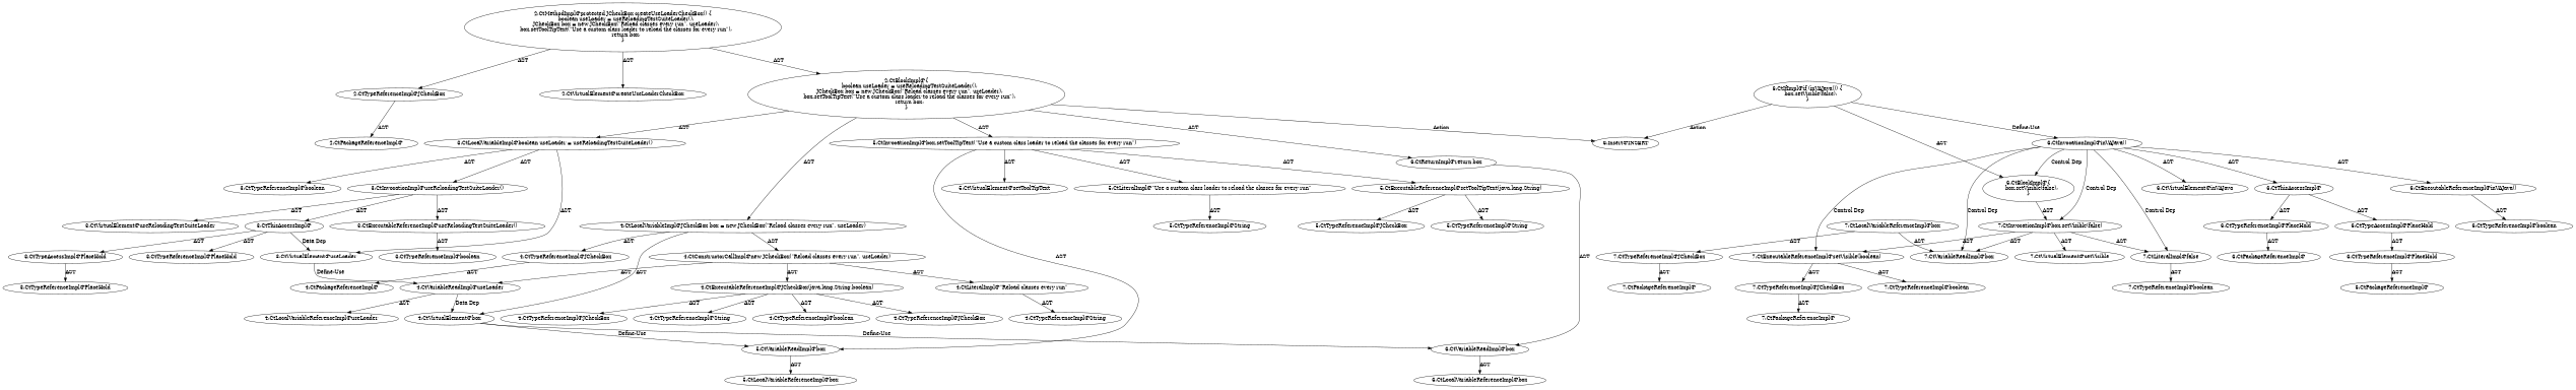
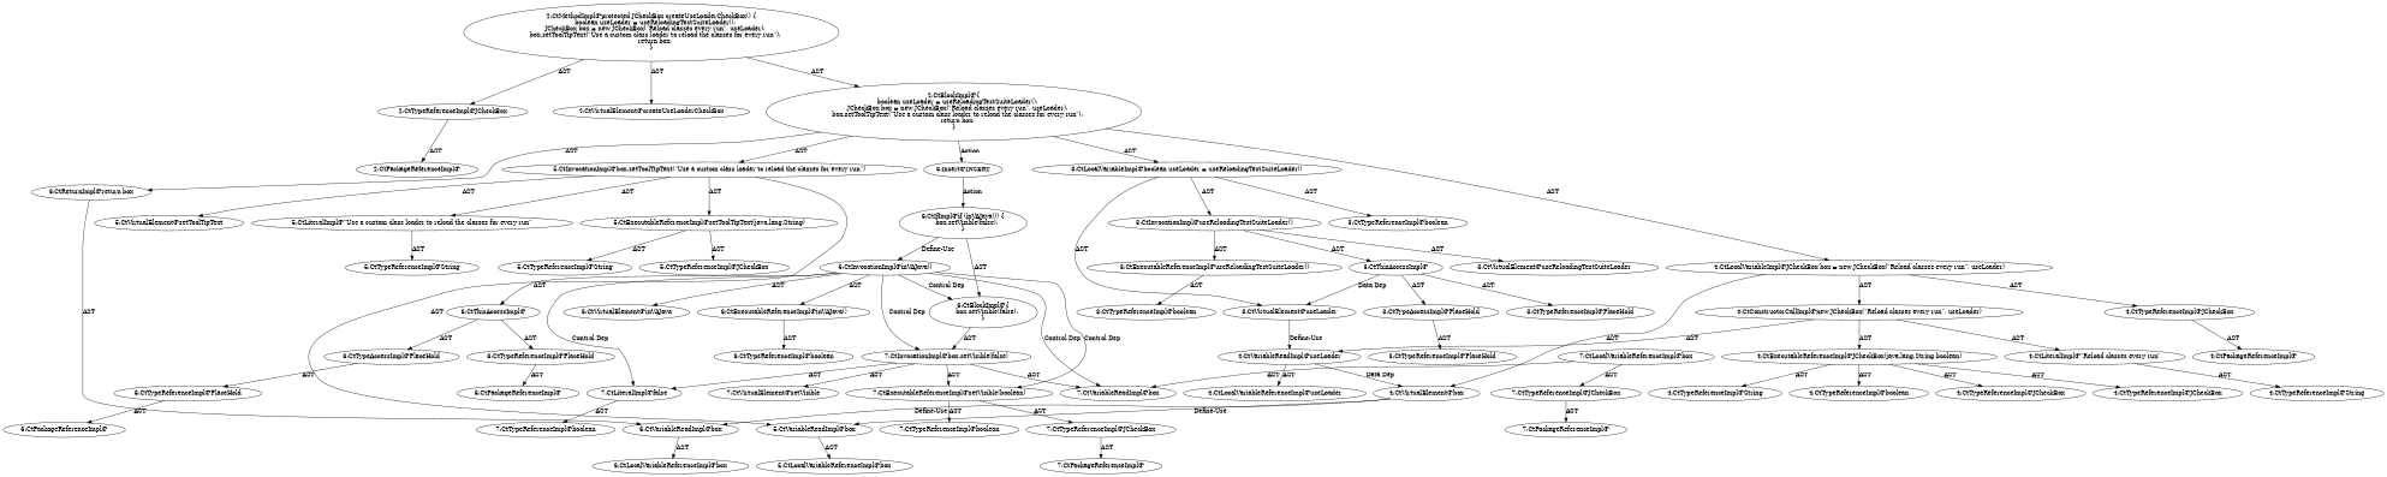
  digraph {
    node [shape=ellipse]
    n1 [label="2:CtTypeReferenceImpl@JCheckBox"]
    n2 [label="2:CtPackageReferenceImpl@"]
    n3 [label="2:CtVirtualElement@createUseLoaderCheckBox"]
    n4 [label="3:CtTypeReferenceImpl@boolean"]
    n5 [label="3:CtExecutableReferenceImpl@useReloadingTestSuiteLoader()"]
    n6 [label="3:CtTypeReferenceImpl@boolean"]
    n7 [label="3:CtVirtualElement@useReloadingTestSuiteLoader"]
    n8 [label="3:CtTypeAccessImpl@PlaceHold"]
    n9 [label="3:CtTypeReferenceImpl@PlaceHold"]
    n10 [label="3:CtThisAccessImpl@"]
    n11 [label="3:CtTypeReferenceImpl@PlaceHold"]
    n12 [label="3:CtVirtualElement@useLoader"]
    n13 [label="4:CtVariableReadImpl@useLoader"]
    n14 [label="3:CtInvocationImpl@useReloadingTestSuiteLoader()"]
    n15 [label="4:CtLocalVariableReferenceImpl@useLoader"]
    n16 [label="4:CtVirtualElement@box"]
    n17 [label="3:CtLocalVariableImpl@boolean useLoader = useReloadingTestSuiteLoader()"]
    n18 [label="4:CtTypeReferenceImpl@JCheckBox"]
    n19 [label="4:CtPackageReferenceImpl@"]
    n20 [label="4:CtExecutableReferenceImpl@JCheckBox(java.lang.String,boolean)"]
    n21 [label="4:CtTypeReferenceImpl@JCheckBox"]
    n22 [label="4:CtTypeReferenceImpl@JCheckBox"]
    n23 [label="4:CtTypeReferenceImpl@String"]
    n24 [label="4:CtTypeReferenceImpl@boolean"]
    n25 [label="4:CtLiteralImpl@\"Reload classes every run\""]
    n26 [label="4:CtTypeReferenceImpl@String"]
    n27 [label="5:CtVariableReadImpl@box"]
    n28 [label="6:CtVariableReadImpl@box"]
    n29 [label="4:CtConstructorCallImpl@new JCheckBox(\"Reload classes every run\", useLoader)"]
    n30 [label="5:CtLocalVariableReferenceImpl@box"]
    n31 [label="6:CtLocalVariableReferenceImpl@box"]
    n32 [label="4:CtLocalVariableImpl@JCheckBox box = new JCheckBox(\"Reload classes every run\", useLoader)"]
    n33 [label="5:CtExecutableReferenceImpl@setToolTipText(java.lang.String)"]
    n34 [label="5:CtTypeReferenceImpl@JCheckBox"]
    n35 [label="5:CtTypeReferenceImpl@String"]
    n36 [label="5:CtVirtualElement@setToolTipText"]
    n37 [label="5:CtLiteralImpl@\"Use a custom class loader to reload the classes for every run\""]
    n38 [label="5:CtTypeReferenceImpl@String"]
    n39 [label="5:CtInvocationImpl@box.setToolTipText(\"Use a custom class loader to reload the classes for every run\")"]
    n40 [label="6:CtReturnImpl@return box"]
    n41 [label="2:CtBlockImpl@\{\n    boolean useLoader = useReloadingTestSuiteLoader();\n    JCheckBox box = new JCheckBox(\"Reload classes every run\", useLoader);\n    box.setToolTipText(\"Use a custom class loader to reload the classes for every run\");\n    return box;\n\}"]
    n42 [label="6:Insert@INSERT"]
    n43 [label="6:CtIfImpl@if (inVAJava()) \{\n    box.setVisible(false);\n\}"]
    n44 [label="2:CtMethodImpl@protected JCheckBox createUseLoaderCheckBox() \{\n    boolean useLoader = useReloadingTestSuiteLoader();\n    JCheckBox box = new JCheckBox(\"Reload classes every run\", useLoader);\n    box.setToolTipText(\"Use a custom class loader to reload the classes for every run\");\n    return box;\n\}"]
    n45 [label="6:CtInvocationImpl@inVAJava()"]
    n46 [label="6:CtBlockImpl@\{\n    box.setVisible(false);\n\}"]
    n47 [label="6:CtPackageReferenceImpl@"]
    n48 [label="6:CtTypeReferenceImpl@PlaceHold"]
    n49 [label="6:CtPackageReferenceImpl@"]
    n50 [label="6:CtTypeReferenceImpl@PlaceHold"]
    n51 [label="6:CtTypeAccessImpl@PlaceHold"]
    n52 [label="6:CtThisAccessImpl@"]
    n53 [label="6:CtTypeReferenceImpl@boolean"]
    n54 [label="6:CtExecutableReferenceImpl@inVAJava()"]
    n55 [label="6:CtVirtualElement@inVAJava"]
    n56 [label="7:CtVariableReadImpl@box"]
    n57 [label="7:CtExecutableReferenceImpl@setVisible(boolean)"]
    n58 [label="7:CtLiteralImpl@false"]
    n59 [label="7:CtInvocationImpl@box.setVisible(false)"]
    n60 [label="7:CtTypeReferenceImpl@JCheckBox"]
    n61 [label="7:CtTypeReferenceImpl@boolean"]
    n62 [label="7:CtTypeReferenceImpl@boolean"]
    n63 [label="7:CtVirtualElement@setVisible"]
    n64 [label="7:CtPackageReferenceImpl@"]
    n65 [label="7:CtTypeReferenceImpl@JCheckBox"]
    n66 [label="7:CtLocalVariableReferenceImpl@box"]
    n67 [label="7:CtPackageReferenceImpl@"]
    n1 -> n2 [label=AST]
    n5 -> n6 [label=AST]
    n8 -> n9 [label=AST]
    n10 -> n8 [label=AST]
    n10 -> n11 [label=AST]
    n10 -> n12 [label="Data Dep"]
    n12 -> n13 [label="Define-Use"]
    n13 -> n15 [label=AST]
    n13 -> n16 [label="Data Dep"]
    n14 -> n5 [label=AST]
    n14 -> n7 [label=AST]
    n14 -> n10 [label=AST]
    n16 -> n27 [label="Define-Use"]
    n16 -> n28 [label="Define-Use"]
    n17 -> n4 [label=AST]
    n17 -> n12 [label=AST]
    n17 -> n14 [label=AST]
    n18 -> n19 [label=AST]
    n20 -> n21 [label=AST]
    n20 -> n22 [label=AST]
    n20 -> n23 [label=AST]
    n20 -> n24 [label=AST]
    n25 -> n26 [label=AST]
    n27 -> n30 [label=AST]
    n28 -> n31 [label=AST]
    n29 -> n13 [label=AST]
    n29 -> n20 [label=AST]
    n29 -> n25 [label=AST]
    n32 -> n16 [label=AST]
    n32 -> n18 [label=AST]
    n32 -> n29 [label=AST]
    n33 -> n34 [label=AST]
    n33 -> n35 [label=AST]
    n37 -> n38 [label=AST]
    n39 -> n27 [label=AST]
    n39 -> n33 [label=AST]
    n39 -> n36 [label=AST]
    n39 -> n37 [label=AST]
    n40 -> n28 [label=AST]
    n41 -> n17 [label=AST]
    n41 -> n32 [label=AST]
    n41 -> n39 [label=AST]
    n41 -> n40 [label=AST]
    n41 -> n42 [label=Action]
-   n43 -> n42 [label=Action]
+   n42 -> n43 [label=Action]
    n43 -> n45 [label="Define-Use"]
    n43 -> n46 [label=AST]
    n44 -> n1 [label=AST]
    n44 -> n3 [label=AST]
    n44 -> n41 [label=AST]
    n45 -> n46 [label="Control Dep"]
    n45 -> n52 [label=AST]
    n45 -> n54 [label=AST]
    n45 -> n55 [label=AST]
    n45 -> n56 [label="Control Dep"]
    n45 -> n57 [label="Control Dep"]
    n45 -> n58 [label="Control Dep"]
    n45 -> n59 [label="Control Dep"]
    n46 -> n59 [label=AST]
    n48 -> n47 [label=AST]
    n50 -> n49 [label=AST]
    n51 -> n50 [label=AST]
    n52 -> n48 [label=AST]
    n52 -> n51 [label=AST]
    n54 -> n53 [label=AST]
    n57 -> n60 [label=AST]
    n57 -> n61 [label=AST]
    n58 -> n62 [label=AST]
    n59 -> n56 [label=AST]
    n59 -> n57 [label=AST]
    n59 -> n58 [label=AST]
    n59 -> n63 [label=AST]
    n60 -> n67 [label=AST]
    n65 -> n64 [label=AST]
    n66 -> n56 [label=AST]
    n66 -> n65 [label=AST]
  }
